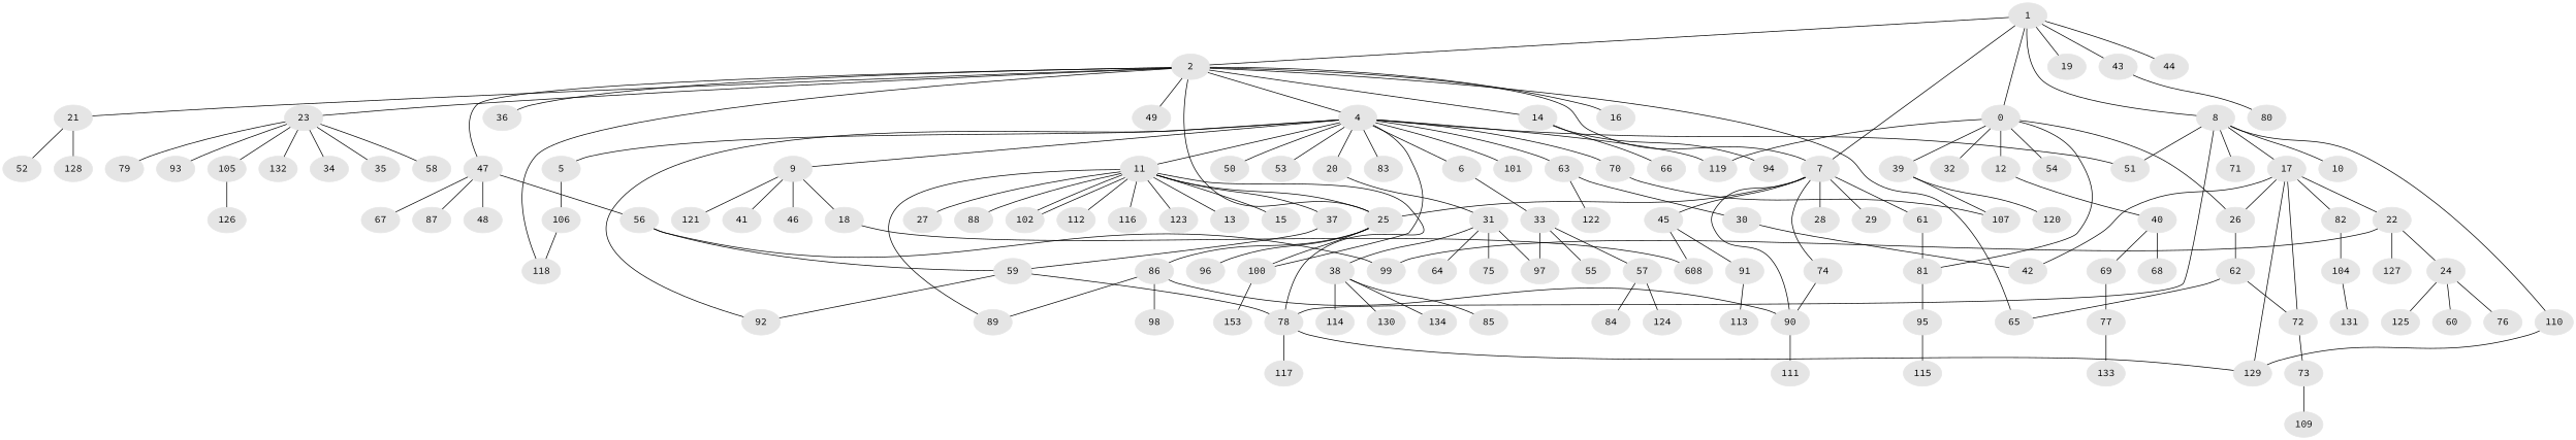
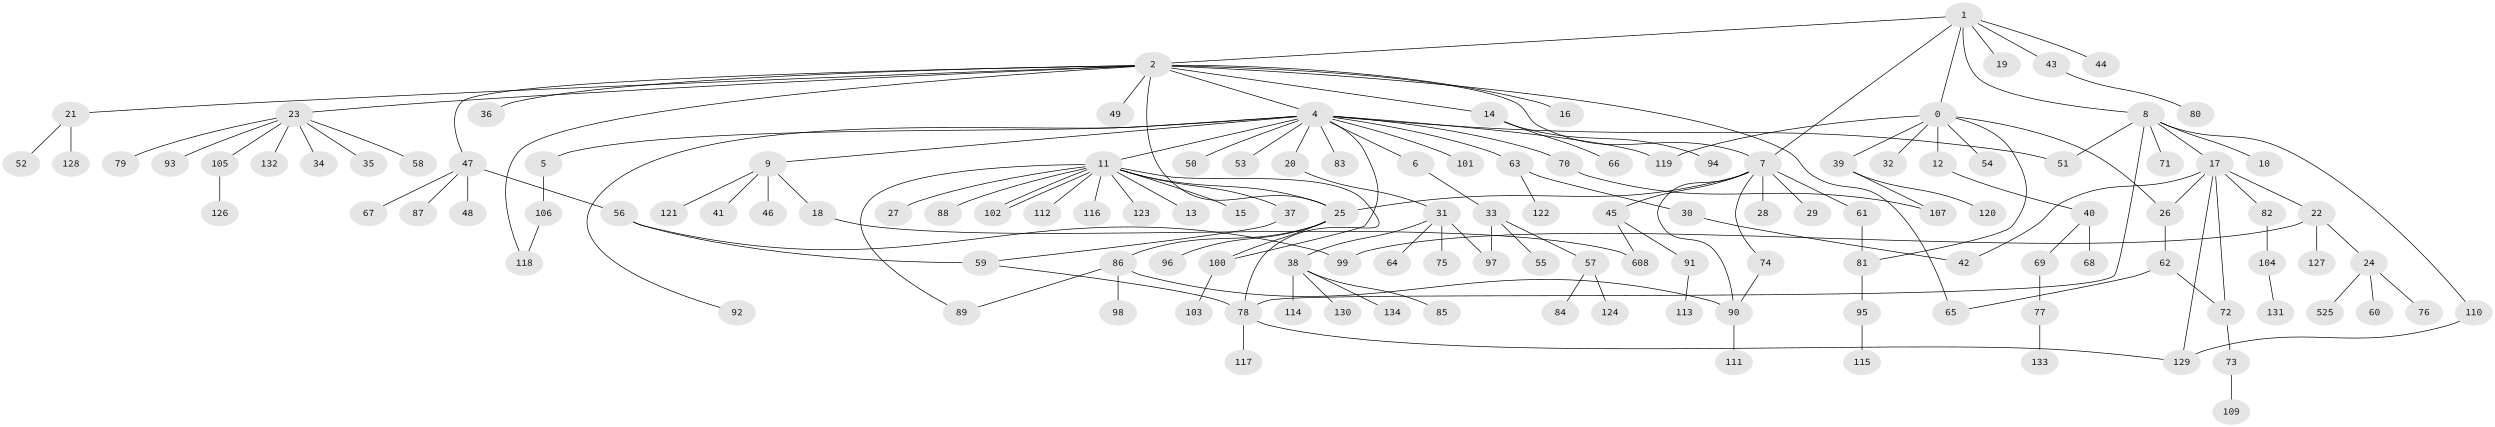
  graph {
    fontname="Source Code Pro"
    node [color=gray90 fontname="Source Code Pro" style=filled]
    edge [fontname="Source Code Pro"]
    1
    2
    n3 [label=0]
    7
    8
    19
    43
    44
    4
    14
    16
    21
    23
    25
    36
    47
    49
    65
    118
    12
    26
    32
    39
    54
    81
    119
    28
    29
    45
    61
    74
    90
    51
    10
    17
    71
    78
    110
    80
    5
    6
    9
    11
    20
    50
    53
    63
    70
    83
    92
    100
    101
    66
    94
    52
    128
    34
    35
    58
    79
    93
    105
    132
    86
    96
    48
    56
    67
    87
    40
    62
    107
    120
    95
    106
    33
    18
    41
    46
    121
    13
    15
    27
    37
    88
    89
    102
    112
    116
    123
    31
    30
    42
    122
-   103 [label=153]
+   103
    97
    55
    57
    n99 [label=608]
    91
    111
    22
    72
    82
    129
    117
    59
    68
    69
    24
    99
    127
    73
    104
    38
    64
    75
    60
    76
-   125
+   125 [label=525]
    126
    98
    85
    114
    130
    134
    84
    124
    77
    113
    133
    109
    115
    131
    1 -- 2
    1 -- n3
    1 -- 7
    1 -- 8
    1 -- 19
    1 -- 43
    1 -- 44
    2 -- 7
    2 -- 4
    2 -- 14
    2 -- 16
    2 -- 21
    2 -- 23
    2 -- 25
    2 -- 36
    2 -- 47
    2 -- 49
    2 -- 65
    2 -- 118
    n3 -- 12
    n3 -- 26
    n3 -- 32
    n3 -- 39
    n3 -- 54
    n3 -- 81
    n3 -- 119
    7 -- 25
    7 -- 28
    7 -- 29
    7 -- 45
    7 -- 61
    7 -- 74
    7 -- 90
    8 -- 51
    8 -- 10
    8 -- 17
    8 -- 71
    8 -- 78
    8 -- 110
    43 -- 80
    4 -- 119
    4 -- 51
    4 -- 5
    4 -- 6
    4 -- 9
    4 -- 11
    4 -- 20
    4 -- 50
    4 -- 53
    4 -- 63
    4 -- 70
    4 -- 83
    4 -- 92
    4 -- 100
    4 -- 101
    14 -- 66
    14 -- 94
    21 -- 52
    21 -- 128
    23 -- 34
    23 -- 35
    23 -- 58
    23 -- 79
    23 -- 93
    23 -- 105
    23 -- 132
    25 -- 100
    25 -- 86
    25 -- 96
    47 -- 48
    47 -- 56
    47 -- 67
    47 -- 87
    12 -- 40
    26 -- 62
    39 -- 107
    39 -- 120
    81 -- 95
    45 -- n99
    45 -- 91
    61 -- 81
    74 -- 90
    90 -- 111
    17 -- 26
    17 -- 42
    17 -- 22
    17 -- 72
    17 -- 82
    17 -- 129
    78 -- 129
    78 -- 117
    110 -- 129
    5 -- 106
    6 -- 33
    9 -- 18
    9 -- 41
    9 -- 46
    9 -- 121
    11 -- 25
    11 -- 78
    11 -- 13
    11 -- 15
    11 -- 27
    11 -- 37
    11 -- 88
    11 -- 89
    11 -- 102
    11 -- 102
    11 -- 112
    11 -- 116
    11 -- 123
    20 -- 31
    63 -- 30
    63 -- 122
    70 -- 107
    100 -- 103
    105 -- 126
    86 -- 90
    86 -- 89
    86 -- 98
    56 -- 59
    56 -- 99
    40 -- 68
    40 -- 69
    62 -- 65
    62 -- 72
    95 -- 115
    106 -- 118
    33 -- 97
    33 -- 55
    33 -- 57
    18 -- n99
    37 -- 59
    31 -- 97
    31 -- 38
    31 -- 64
    31 -- 75
    30 -- 42
    57 -- 84
    57 -- 124
    91 -- 113
    22 -- 24
    22 -- 99
    22 -- 127
    72 -- 73
    82 -- 104
    59 -- 78
-   59 -- 92
    69 -- 77
    24 -- 60
    24 -- 76
    24 -- 125
    73 -- 109
    104 -- 131
    38 -- 85
    38 -- 114
    38 -- 130
    38 -- 134
    77 -- 133
  }
